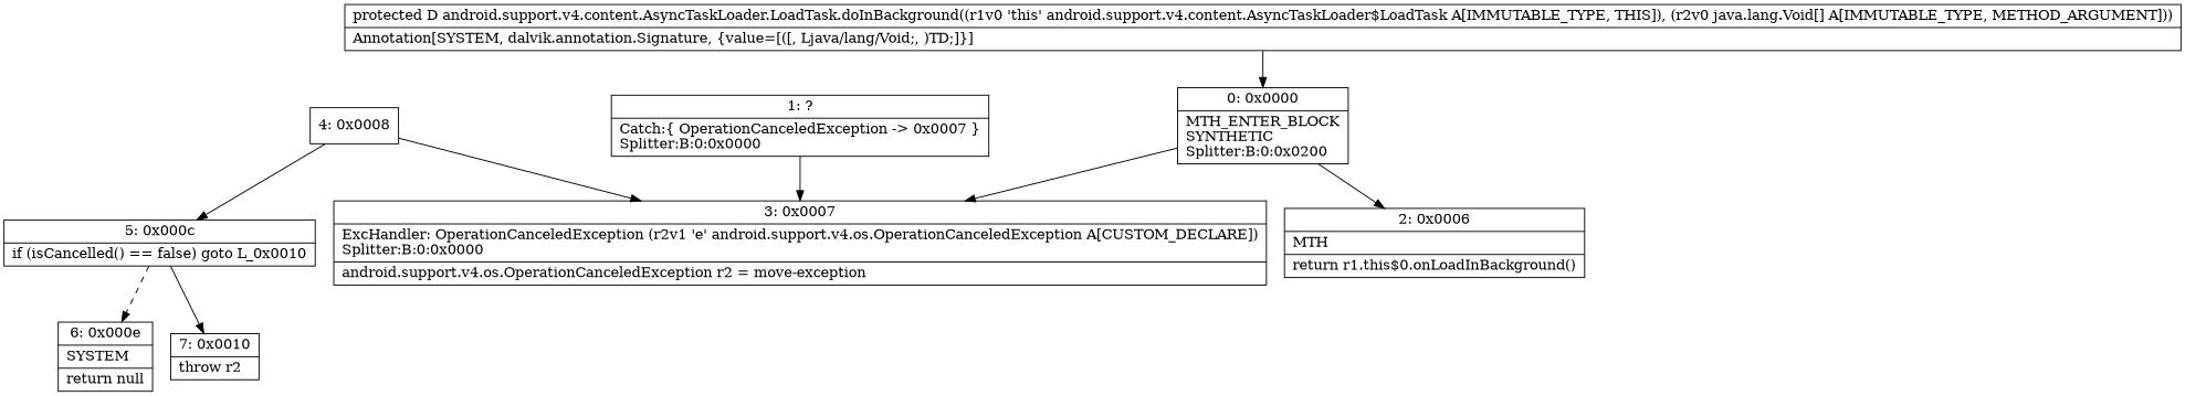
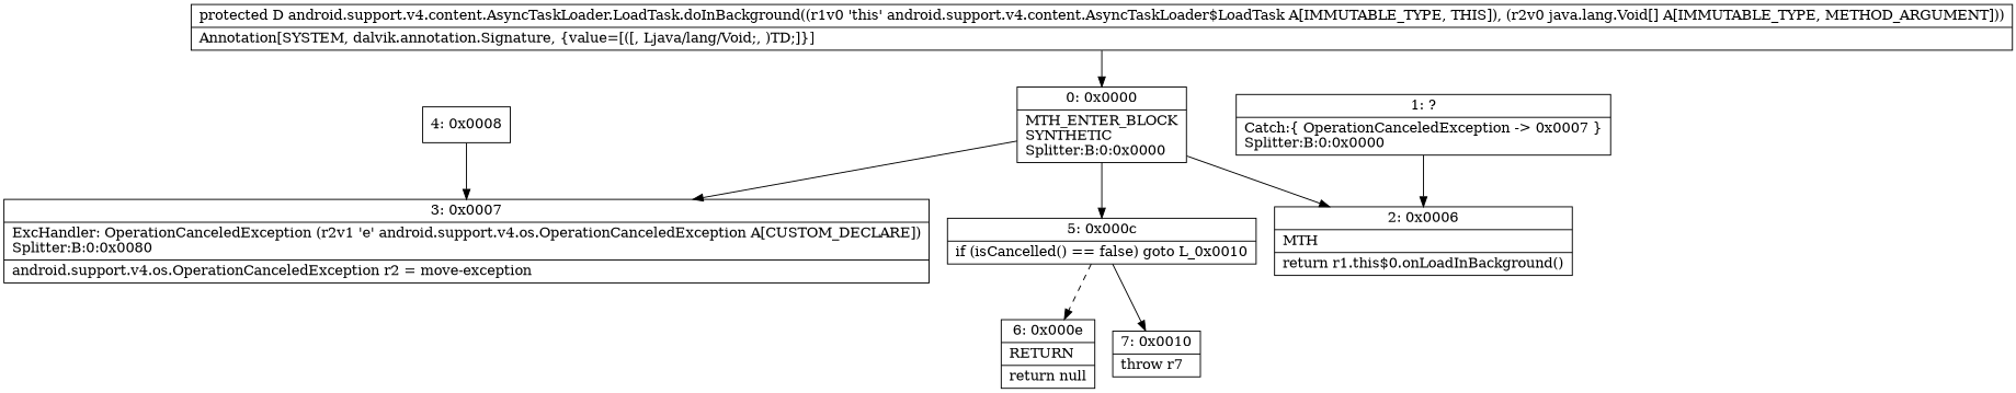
  digraph {
    node [shape=record]
-   n1 [label="{0\:\ 0x0000|MTH_ENTER_BLOCK\lSYNTHETIC\lSplitter:B:0:0x0200\l}"]
-   n2 [label="{3\:\ 0x0007|ExcHandler: OperationCanceledException (r2v1 'e' android.support.v4.os.OperationCanceledException A[CUSTOM_DECLARE])\lSplitter:B:0:0x0000\l|android.support.v4.os.OperationCanceledException r2 = move\-exception\l}"]
+   n1 [label="{0\:\ 0x0000|MTH_ENTER_BLOCK\lSYNTHETIC\lSplitter:B:0:0x0000\l}"]
+   n2 [label="{3\:\ 0x0007|ExcHandler: OperationCanceledException (r2v1 'e' android.support.v4.os.OperationCanceledException A[CUSTOM_DECLARE])\lSplitter:B:0:0x0080\l|android.support.v4.os.OperationCanceledException r2 = move\-exception\l}"]
    n3 [label="{2\:\ 0x0006|MTH\l|return r1.this$0.onLoadInBackground()\l}"]
    n4 [label="{1\:\ ?|Catch:\{ OperationCanceledException \-\> 0x0007 \}\lSplitter:B:0:0x0000\l}"]
    n5 [label="{4\:\ 0x0008}"]
    n6 [label="{5\:\ 0x000c|if (isCancelled() == false) goto L_0x0010\l}"]
-   n7 [label="{6\:\ 0x000e|SYSTEM\l|return null\l}"]
-   n8 [label="{7\:\ 0x0010|throw r2\l}"]
+   n7 [label="{6\:\ 0x000e|RETURN\l|return null\l}"]
+   n8 [label="{7\:\ 0x0010|throw r7\l}"]
    n9 [label="{protected D android.support.v4.content.AsyncTaskLoader.LoadTask.doInBackground((r1v0 'this' android.support.v4.content.AsyncTaskLoader$LoadTask A[IMMUTABLE_TYPE, THIS]), (r2v0 java.lang.Void[] A[IMMUTABLE_TYPE, METHOD_ARGUMENT]))  | Annotation[SYSTEM, dalvik.annotation.Signature, \{value=[([, Ljava\/lang\/Void;, )TD;]\}]\l}"]
    n1 -> n2
    n1 -> n3
-   n4 -> n2
+   n4 -> n3
    n5 -> n2
-   n5 -> n6
+   n1 -> n6
    n6 -> n7 [style=dashed]
    n6 -> n8
    n9 -> n1
  }
